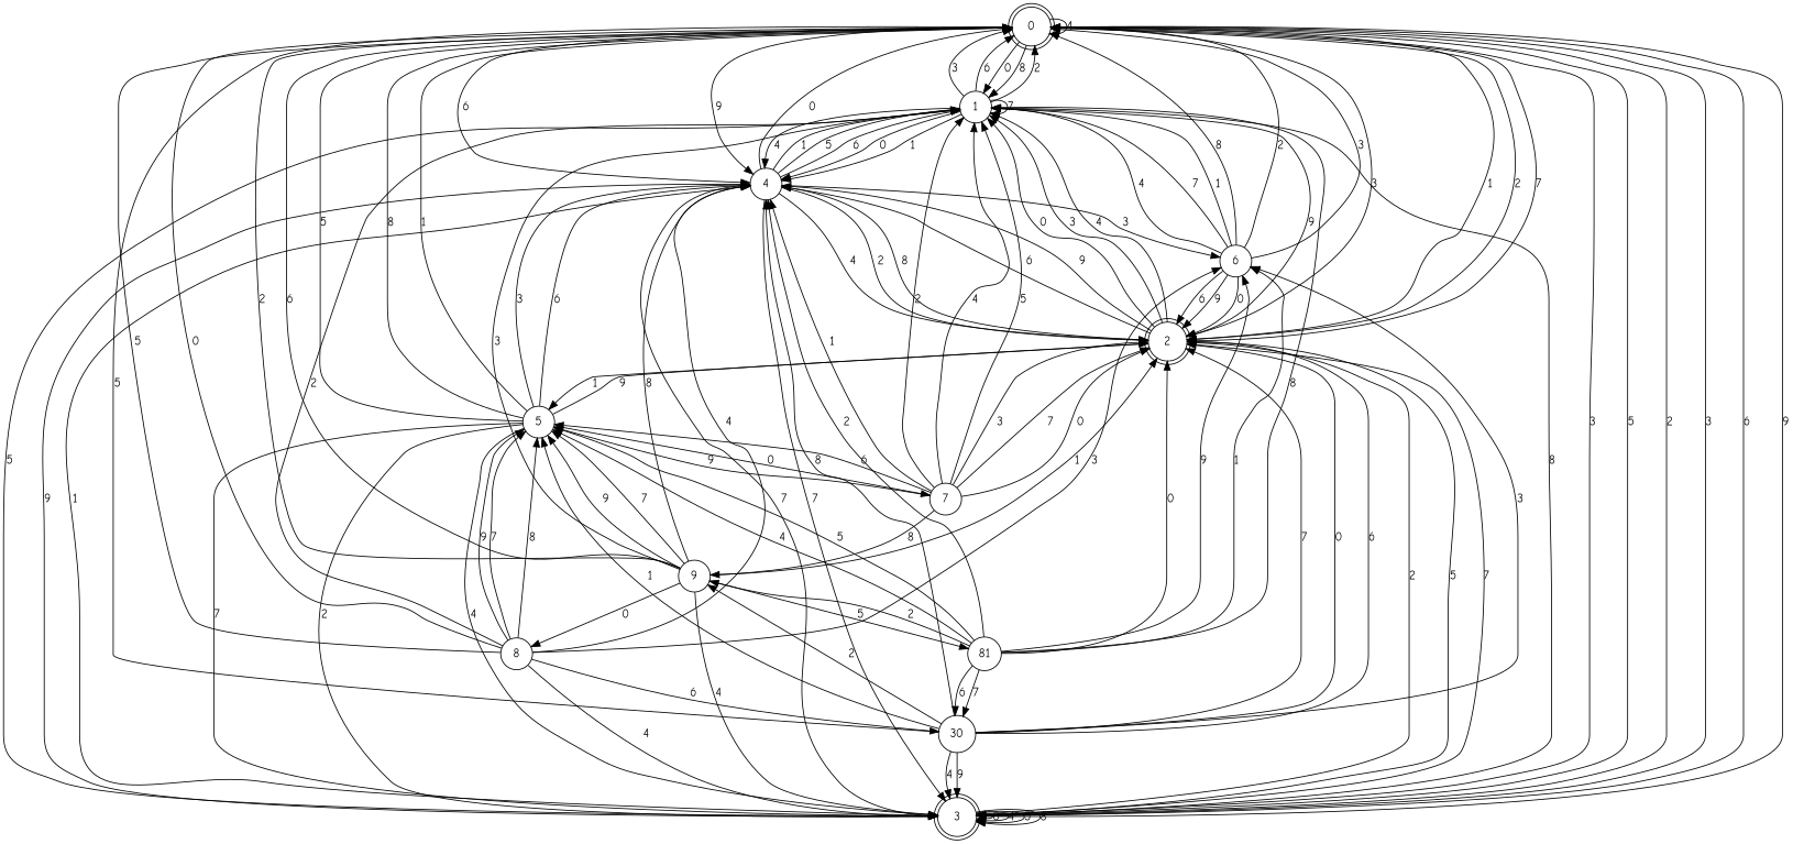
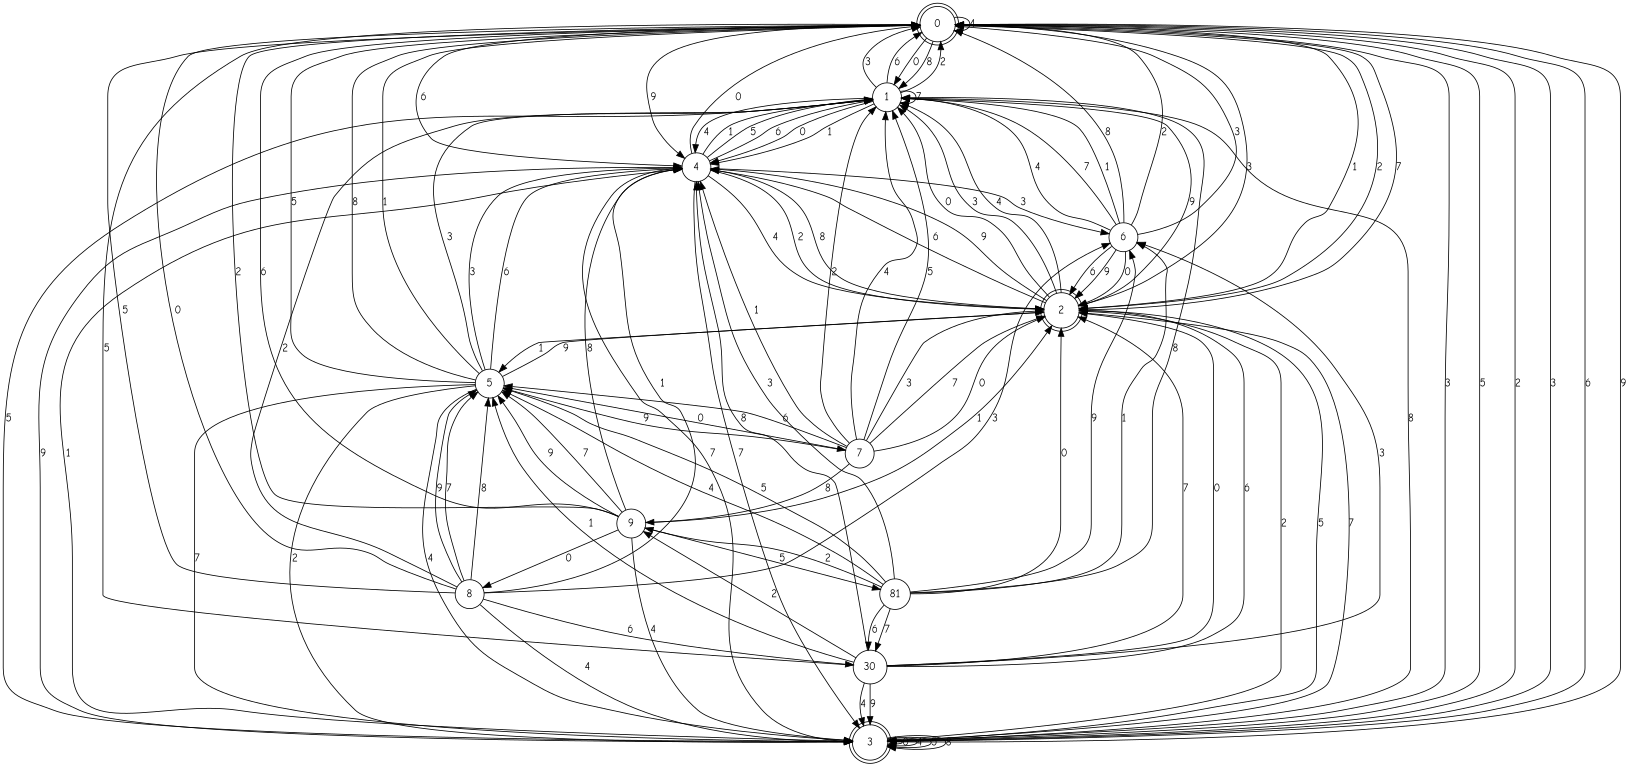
  digraph {
    fontname="Comic Neue"
    node [fontname="Comic Neue" shape=circle]
    edge [fontname="Comic Neue"]
    n1 [label=0 shape=doublecircle]
    n2 [label=1]
    n3 [label=2 shape=doublecircle]
    n4 [label=3 shape=doublecircle]
    n5 [label=4]
    n6 [label=5]
    n7 [label=6]
    n8 [label=7]
    n9 [label=9]
    n10 [label=8]
    n11 [label=30]
    n12 [label=81]
    n1 -> n1 [label=4]
    n1 -> n2 [label=0]
    n1 -> n2 [label=8]
    n1 -> n3 [label=1]
    n1 -> n3 [label=2]
    n1 -> n3 [label=7]
    n1 -> n4 [label=3]
    n1 -> n4 [label=5]
    n1 -> n5 [label=6]
    n1 -> n5 [label=9]
    n2 -> n1 [label=2]
    n2 -> n1 [label=3]
    n2 -> n1 [label=6]
    n2 -> n2 [label=7]
    n2 -> n3 [label=9]
    n2 -> n4 [label=5]
    n2 -> n4 [label=8]
    n2 -> n5 [label=0]
    n2 -> n5 [label=1]
    n2 -> n5 [label=4]
    n3 -> n1 [label=3]
    n3 -> n2 [label=0]
    n3 -> n2 [label=3]
    n3 -> n2 [label=4]
    n3 -> n4 [label=2]
    n3 -> n4 [label=5]
    n3 -> n4 [label=7]
    n3 -> n5 [label=6]
    n3 -> n5 [label=9]
    n3 -> n6 [label=1]
    n4 -> n1 [label=2]
    n4 -> n1 [label=3]
    n4 -> n1 [label=6]
    n4 -> n1 [label=9]
    n4 -> n4 [label=0]
    n4 -> n4 [label=4]
    n4 -> n4 [label=5]
    n4 -> n4 [label=8]
    n4 -> n5 [label=1]
    n4 -> n5 [label=7]
    n5 -> n1 [label=0]
    n5 -> n2 [label=1]
    n5 -> n2 [label=5]
    n5 -> n2 [label=6]
    n5 -> n3 [label=2]
    n5 -> n3 [label=4]
    n5 -> n3 [label=8]
    n5 -> n4 [label=7]
    n5 -> n4 [label=9]
    n5 -> n7 [label=3]
    n6 -> n1 [label=1]
    n6 -> n1 [label=5]
    n6 -> n1 [label=8]
    n6 -> n3 [label=9]
    n6 -> n4 [label=2]
    n6 -> n4 [label=4]
    n6 -> n4 [label=7]
    n6 -> n5 [label=3]
    n6 -> n5 [label=6]
    n6 -> n8 [label=0]
    n7 -> n1 [label=2]
    n7 -> n1 [label=3]
    n7 -> n1 [label=8]
    n7 -> n2 [label=1]
    n7 -> n2 [label=4]
    n7 -> n2 [label=7]
    n7 -> n3 [label=0]
    n7 -> n3 [label=6]
    n7 -> n3 [label=9]
    n8 -> n2 [label=2]
    n8 -> n2 [label=4]
    n8 -> n2 [label=5]
    n8 -> n3 [label=0]
    n8 -> n3 [label=3]
    n8 -> n3 [label=7]
    n8 -> n5 [label=1]
    n8 -> n6 [label=6]
    n8 -> n6 [label=9]
    n8 -> n9 [label=8]
    n9 -> n1 [label=2]
    n9 -> n1 [label=6]
-   n9 -> n2 [label=3]
+   n6 -> n2 [label=3]
    n9 -> n3 [label=1]
    n9 -> n4 [label=4]
    n9 -> n5 [label=8]
    n9 -> n6 [label=7]
    n9 -> n6 [label=9]
    n9 -> n10 [label=0]
    n9 -> n12 [label=5]
    n10 -> n1 [label=0]
    n10 -> n1 [label=5]
    n10 -> n2 [label=2]
    n10 -> n4 [label=4]
-   n10 -> n5 [label=4]
+   n10 -> n5 [label=1]
    n10 -> n6 [label=7]
    n10 -> n6 [label=8]
    n10 -> n6 [label=9]
    n10 -> n7 [label=3]
    n10 -> n11 [label=6]
    n11 -> n1 [label=5]
    n11 -> n3 [label=0]
    n11 -> n3 [label=6]
    n11 -> n3 [label=7]
    n11 -> n4 [label=4]
    n11 -> n4 [label=9]
    n11 -> n5 [label=8]
    n11 -> n6 [label=1]
    n11 -> n7 [label=3]
    n11 -> n9 [label=2]
    n12 -> n2 [label=8]
    n12 -> n3 [label=0]
-   n12 -> n5 [label=2]
+   n12 -> n5 [label=3]
    n12 -> n6 [label=4]
    n12 -> n6 [label=5]
    n12 -> n7 [label=1]
    n12 -> n7 [label=9]
    n12 -> n9 [label=2]
    n12 -> n11 [label=6]
    n12 -> n11 [label=7]
  }
